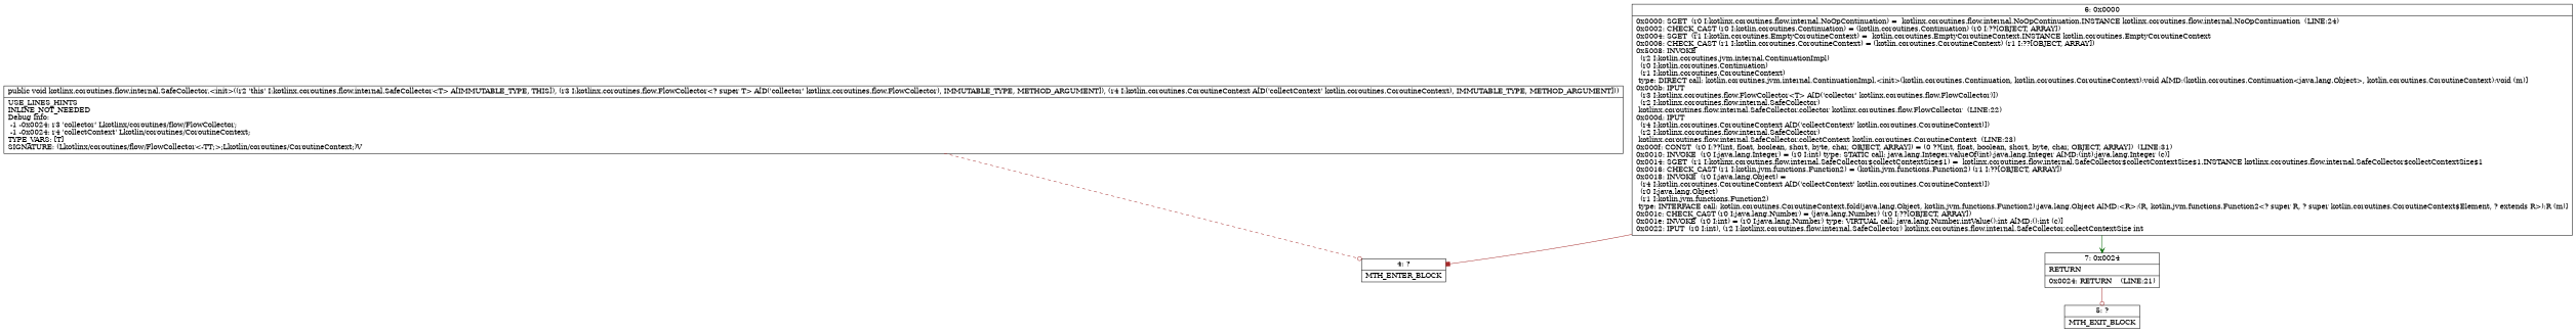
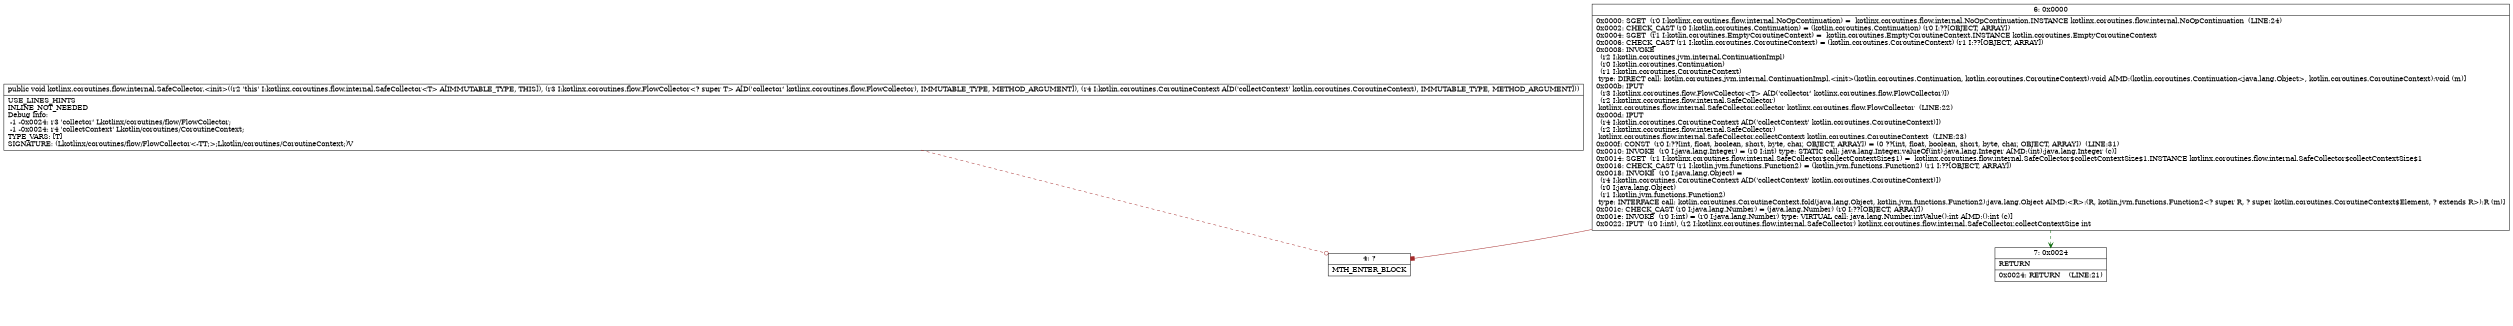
  digraph {
    node [shape=record]
    edge [arrowhead=odot color=brown style=solid]
    n1 [label="{4\:\ ?|MTH_ENTER_BLOCK\l}"]
-   n2 [label="{6\:\ 0x0000|0x0000: SGET  (r0 I:kotlinx.coroutines.flow.internal.NoOpContinuation) =  kotlinx.coroutines.flow.internal.NoOpContinuation.INSTANCE kotlinx.coroutines.flow.internal.NoOpContinuation  (LINE:24)\l0x0002: CHECK_CAST (r0 I:kotlin.coroutines.Continuation) = (kotlin.coroutines.Continuation) (r0 I:??[OBJECT, ARRAY]) \l0x0004: SGET  (r1 I:kotlin.coroutines.EmptyCoroutineContext) =  kotlin.coroutines.EmptyCoroutineContext.INSTANCE kotlin.coroutines.EmptyCoroutineContext \l0x0006: CHECK_CAST (r1 I:kotlin.coroutines.CoroutineContext) = (kotlin.coroutines.CoroutineContext) (r1 I:??[OBJECT, ARRAY]) \l0x5008: INVOKE  \l  (r2 I:kotlin.coroutines.jvm.internal.ContinuationImpl)\l  (r0 I:kotlin.coroutines.Continuation)\l  (r1 I:kotlin.coroutines.CoroutineContext)\l type: DIRECT call: kotlin.coroutines.jvm.internal.ContinuationImpl.\<init\>(kotlin.coroutines.Continuation, kotlin.coroutines.CoroutineContext):void A[MD:(kotlin.coroutines.Continuation\<java.lang.Object\>, kotlin.coroutines.CoroutineContext):void (m)]\l0x000b: IPUT  \l  (r3 I:kotlinx.coroutines.flow.FlowCollector\<T\> A[D('collector' kotlinx.coroutines.flow.FlowCollector)])\l  (r2 I:kotlinx.coroutines.flow.internal.SafeCollector)\l kotlinx.coroutines.flow.internal.SafeCollector.collector kotlinx.coroutines.flow.FlowCollector  (LINE:22)\l0x000d: IPUT  \l  (r4 I:kotlin.coroutines.CoroutineContext A[D('collectContext' kotlin.coroutines.CoroutineContext)])\l  (r2 I:kotlinx.coroutines.flow.internal.SafeCollector)\l kotlinx.coroutines.flow.internal.SafeCollector.collectContext kotlin.coroutines.CoroutineContext  (LINE:23)\l0x000f: CONST  (r0 I:??[int, float, boolean, short, byte, char, OBJECT, ARRAY]) = (0 ??[int, float, boolean, short, byte, char, OBJECT, ARRAY])  (LINE:31)\l0x0010: INVOKE  (r0 I:java.lang.Integer) = (r0 I:int) type: STATIC call: java.lang.Integer.valueOf(int):java.lang.Integer A[MD:(int):java.lang.Integer (c)]\l0x0014: SGET  (r1 I:kotlinx.coroutines.flow.internal.SafeCollector$collectContextSize$1) =  kotlinx.coroutines.flow.internal.SafeCollector$collectContextSize$1.INSTANCE kotlinx.coroutines.flow.internal.SafeCollector$collectContextSize$1 \l0x0016: CHECK_CAST (r1 I:kotlin.jvm.functions.Function2) = (kotlin.jvm.functions.Function2) (r1 I:??[OBJECT, ARRAY]) \l0x0018: INVOKE  (r0 I:java.lang.Object) = \l  (r4 I:kotlin.coroutines.CoroutineContext A[D('collectContext' kotlin.coroutines.CoroutineContext)])\l  (r0 I:java.lang.Object)\l  (r1 I:kotlin.jvm.functions.Function2)\l type: INTERFACE call: kotlin.coroutines.CoroutineContext.fold(java.lang.Object, kotlin.jvm.functions.Function2):java.lang.Object A[MD:\<R\>:(R, kotlin.jvm.functions.Function2\<? super R, ? super kotlin.coroutines.CoroutineContext$Element, ? extends R\>):R (m)]\l0x001c: CHECK_CAST (r0 I:java.lang.Number) = (java.lang.Number) (r0 I:??[OBJECT, ARRAY]) \l0x001e: INVOKE  (r0 I:int) = (r0 I:java.lang.Number) type: VIRTUAL call: java.lang.Number.intValue():int A[MD:():int (c)]\l0x0022: IPUT  (r0 I:int), (r2 I:kotlinx.coroutines.flow.internal.SafeCollector) kotlinx.coroutines.flow.internal.SafeCollector.collectContextSize int \l}"]
+   n2 [label="{6\:\ 0x0000|0x0000: SGET  (r0 I:kotlinx.coroutines.flow.internal.NoOpContinuation) =  kotlinx.coroutines.flow.internal.NoOpContinuation.INSTANCE kotlinx.coroutines.flow.internal.NoOpContinuation  (LINE:24)\l0x0002: CHECK_CAST (r0 I:kotlin.coroutines.Continuation) = (kotlin.coroutines.Continuation) (r0 I:??[OBJECT, ARRAY]) \l0x0004: SGET  (r1 I:kotlin.coroutines.EmptyCoroutineContext) =  kotlin.coroutines.EmptyCoroutineContext.INSTANCE kotlin.coroutines.EmptyCoroutineContext \l0x0006: CHECK_CAST (r1 I:kotlin.coroutines.CoroutineContext) = (kotlin.coroutines.CoroutineContext) (r1 I:??[OBJECT, ARRAY]) \l0x0008: INVOKE  \l  (r2 I:kotlin.coroutines.jvm.internal.ContinuationImpl)\l  (r0 I:kotlin.coroutines.Continuation)\l  (r1 I:kotlin.coroutines.CoroutineContext)\l type: DIRECT call: kotlin.coroutines.jvm.internal.ContinuationImpl.\<init\>(kotlin.coroutines.Continuation, kotlin.coroutines.CoroutineContext):void A[MD:(kotlin.coroutines.Continuation\<java.lang.Object\>, kotlin.coroutines.CoroutineContext):void (m)]\l0x000b: IPUT  \l  (r3 I:kotlinx.coroutines.flow.FlowCollector\<T\> A[D('collector' kotlinx.coroutines.flow.FlowCollector)])\l  (r2 I:kotlinx.coroutines.flow.internal.SafeCollector)\l kotlinx.coroutines.flow.internal.SafeCollector.collector kotlinx.coroutines.flow.FlowCollector  (LINE:22)\l0x000d: IPUT  \l  (r4 I:kotlin.coroutines.CoroutineContext A[D('collectContext' kotlin.coroutines.CoroutineContext)])\l  (r2 I:kotlinx.coroutines.flow.internal.SafeCollector)\l kotlinx.coroutines.flow.internal.SafeCollector.collectContext kotlin.coroutines.CoroutineContext  (LINE:23)\l0x000f: CONST  (r0 I:??[int, float, boolean, short, byte, char, OBJECT, ARRAY]) = (0 ??[int, float, boolean, short, byte, char, OBJECT, ARRAY])  (LINE:31)\l0x0010: INVOKE  (r0 I:java.lang.Integer) = (r0 I:int) type: STATIC call: java.lang.Integer.valueOf(int):java.lang.Integer A[MD:(int):java.lang.Integer (c)]\l0x0014: SGET  (r1 I:kotlinx.coroutines.flow.internal.SafeCollector$collectContextSize$1) =  kotlinx.coroutines.flow.internal.SafeCollector$collectContextSize$1.INSTANCE kotlinx.coroutines.flow.internal.SafeCollector$collectContextSize$1 \l0x0016: CHECK_CAST (r1 I:kotlin.jvm.functions.Function2) = (kotlin.jvm.functions.Function2) (r1 I:??[OBJECT, ARRAY]) \l0x0018: INVOKE  (r0 I:java.lang.Object) = \l  (r4 I:kotlin.coroutines.CoroutineContext A[D('collectContext' kotlin.coroutines.CoroutineContext)])\l  (r0 I:java.lang.Object)\l  (r1 I:kotlin.jvm.functions.Function2)\l type: INTERFACE call: kotlin.coroutines.CoroutineContext.fold(java.lang.Object, kotlin.jvm.functions.Function2):java.lang.Object A[MD:\<R\>:(R, kotlin.jvm.functions.Function2\<? super R, ? super kotlin.coroutines.CoroutineContext$Element, ? extends R\>):R (m)]\l0x001c: CHECK_CAST (r0 I:java.lang.Number) = (java.lang.Number) (r0 I:??[OBJECT, ARRAY]) \l0x001e: INVOKE  (r0 I:int) = (r0 I:java.lang.Number) type: VIRTUAL call: java.lang.Number.intValue():int A[MD:():int (c)]\l0x0022: IPUT  (r0 I:int), (r2 I:kotlinx.coroutines.flow.internal.SafeCollector) kotlinx.coroutines.flow.internal.SafeCollector.collectContextSize int \l}"]
    n3 [label="{7\:\ 0x0024|RETURN\l|0x0024: RETURN    (LINE:21)\l}"]
-   n4 [label="{5\:\ ?|MTH_EXIT_BLOCK\l}"]
    n5 [label="{public void kotlinx.coroutines.flow.internal.SafeCollector.\<init\>((r2 'this' I:kotlinx.coroutines.flow.internal.SafeCollector\<T\> A[IMMUTABLE_TYPE, THIS]), (r3 I:kotlinx.coroutines.flow.FlowCollector\<? super T\> A[D('collector' kotlinx.coroutines.flow.FlowCollector), IMMUTABLE_TYPE, METHOD_ARGUMENT]), (r4 I:kotlin.coroutines.CoroutineContext A[D('collectContext' kotlin.coroutines.CoroutineContext), IMMUTABLE_TYPE, METHOD_ARGUMENT]))  | USE_LINES_HINTS\lINLINE_NOT_NEEDED\lDebug Info:\l  \-1 \-0x0024: r3 'collector' Lkotlinx\/coroutines\/flow\/FlowCollector;\l  \-1 \-0x0024: r4 'collectContext' Lkotlin\/coroutines\/CoroutineContext;\lTYPE_VARS: [T]\lSIGNATURE: (Lkotlinx\/coroutines\/flow\/FlowCollector\<\-TT;\>;Lkotlin\/coroutines\/CoroutineContext;)V\l}"]
    n2 -> n1 [arrowhead=box]
-   n2 -> n3 [arrowhead=vee color=darkgreen]
-   n3 -> n4
+   n2 -> n3 [arrowhead=vee color=darkgreen style=dashed]
    n5 -> n1 [style=dashed]
  }
